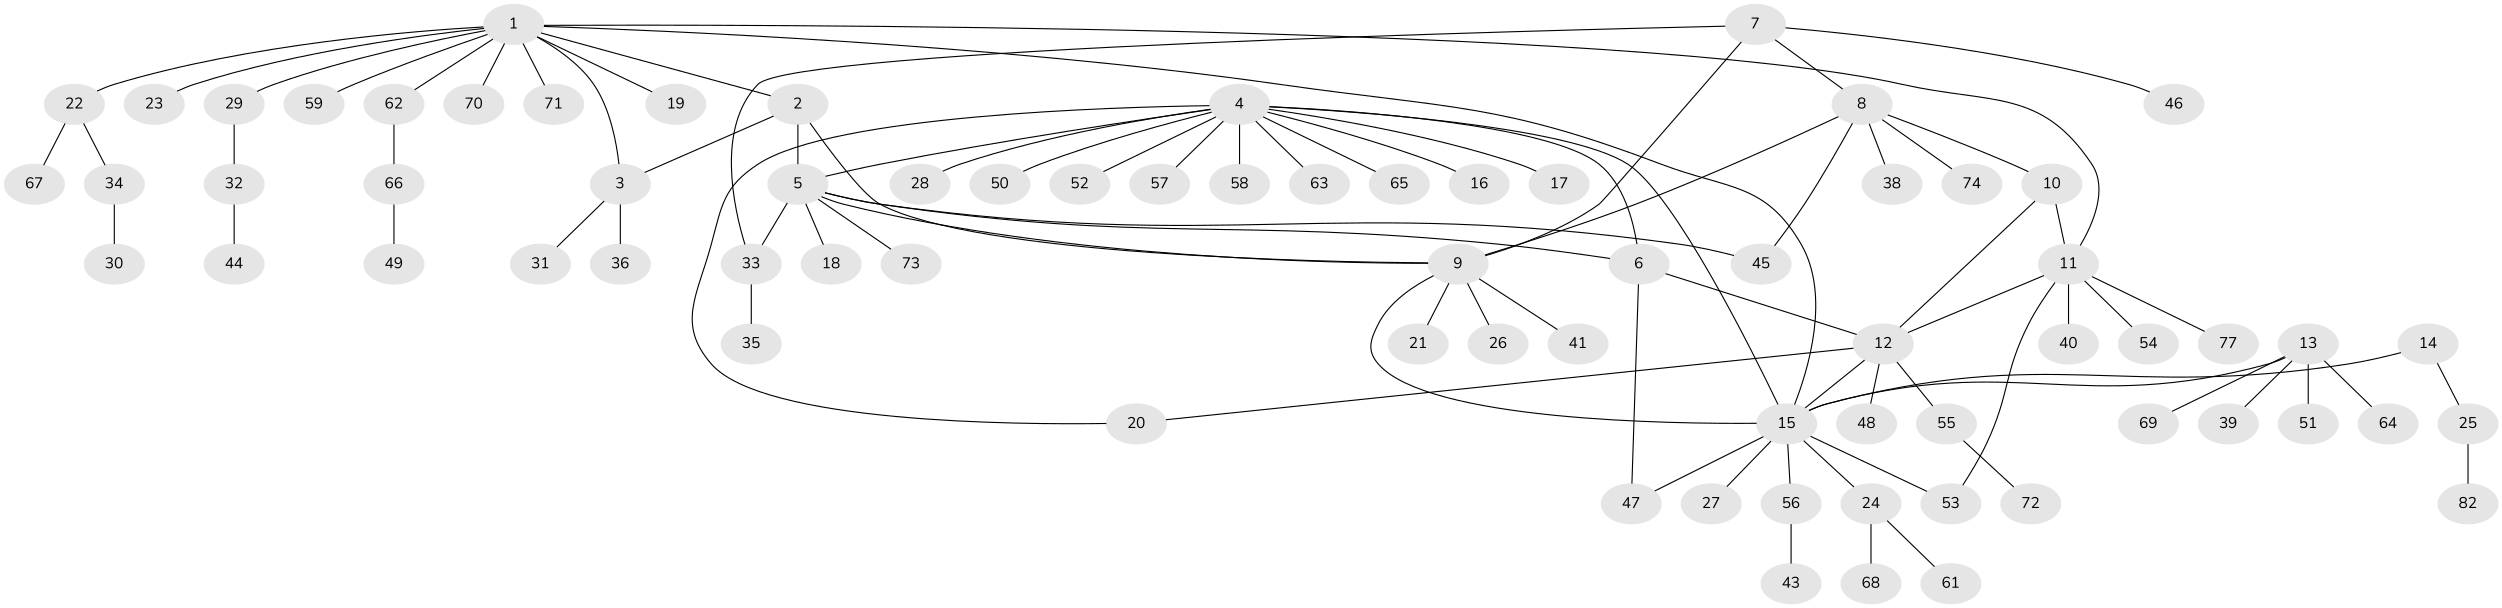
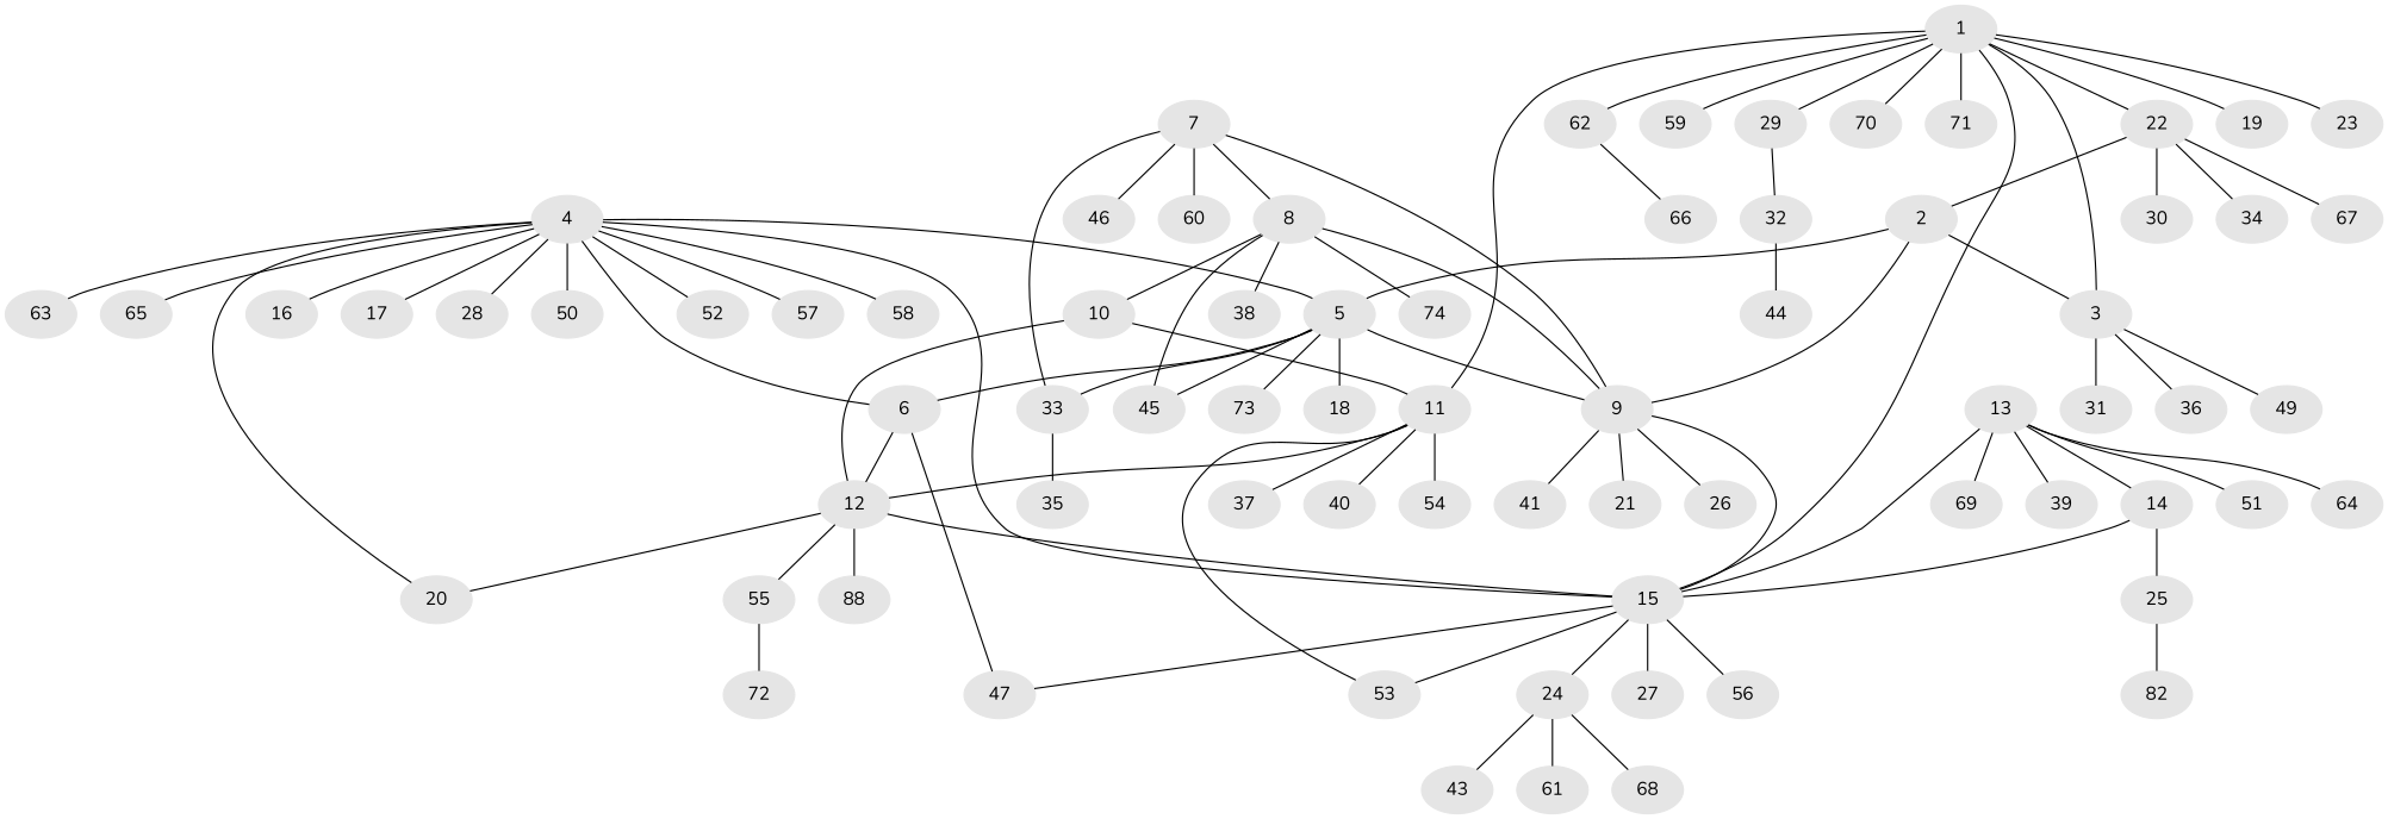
  graph {
    fontname=Nunito
    node [color=gray90 fontname=Nunito style=filled]
    edge [fontname=Nunito]
    1
    2
    3
    11
    15
    19
    22
    23
    29
    59
    62
    70
    71
    5
    9
    31
    36
    49
    12
-   37 [label=77]
+   37
    40
    53
    54
    47
    24
    27
    56
    30
    34
    67
    32
    66
    6
    18
    33
    45
    73
    21
    26
    41
    4
    16
    17
    20
    28
    50
    52
    57
    58
    63
    65
    35
-   48
+   48 [label=88]
    55
    7
    8
    46
+   60
    10
    38
    74
    72
    13
    14
    39
    51
    64
    69
    25
    n70 [label=82]
    43
    61
    68
    44
-   1 -- 2
+   22 -- 2
    1 -- 3
    1 -- 11
    1 -- 15
    1 -- 19
    1 -- 22
    1 -- 23
    1 -- 29
    1 -- 59
    1 -- 62
    1 -- 70
    1 -- 71
    2 -- 3
    2 -- 5
    2 -- 9
    3 -- 31
    3 -- 36
-   66 -- 49
+   3 -- 49
    11 -- 12
    11 -- 37
    11 -- 40
    11 -- 53
    11 -- 54
    15 -- 53
    15 -- 47
    15 -- 24
    15 -- 27
    15 -- 56
-   34 -- 30
+   22 -- 30
    22 -- 34
    22 -- 67
    29 -- 32
    62 -- 66
    5 -- 9
    5 -- 6
    5 -- 18
    5 -- 33
    5 -- 45
    5 -- 73
    9 -- 15
    9 -- 21
    9 -- 26
    9 -- 41
    12 -- 15
    12 -- 20
    12 -- 48
    12 -- 55
-   56 -- 43
+   24 -- 43
    24 -- 61
    24 -- 68
    32 -- 44
    6 -- 12
    6 -- 47
    33 -- 35
    4 -- 15
    4 -- 5
    4 -- 6
    4 -- 16
    4 -- 17
    4 -- 20
    4 -- 28
    4 -- 50
    4 -- 52
    4 -- 57
    4 -- 58
    4 -- 63
    4 -- 65
    55 -- 72
    7 -- 9
    7 -- 33
    7 -- 8
    7 -- 46
+   7 -- 60
    8 -- 9
    8 -- 45
    8 -- 10
    8 -- 38
    8 -- 74
    10 -- 11
    10 -- 12
    13 -- 15
+   13 -- 14
    13 -- 39
    13 -- 51
    13 -- 64
    13 -- 69
    14 -- 15
    14 -- 25
    25 -- n70
  }
